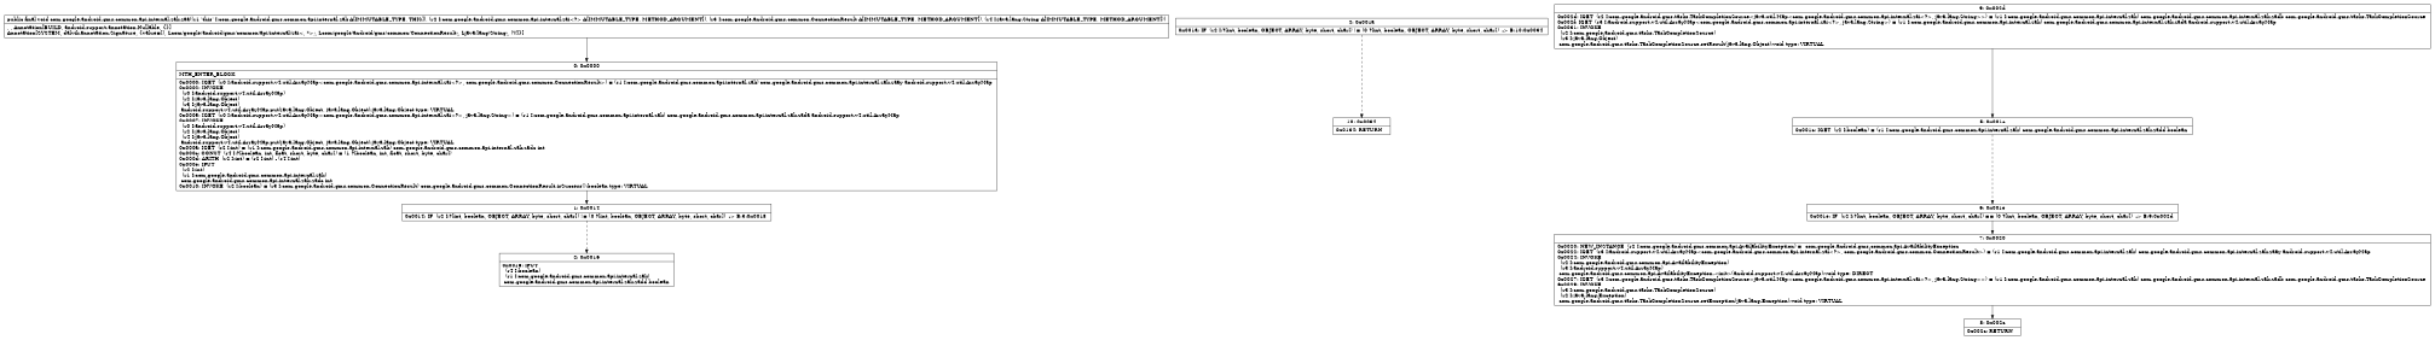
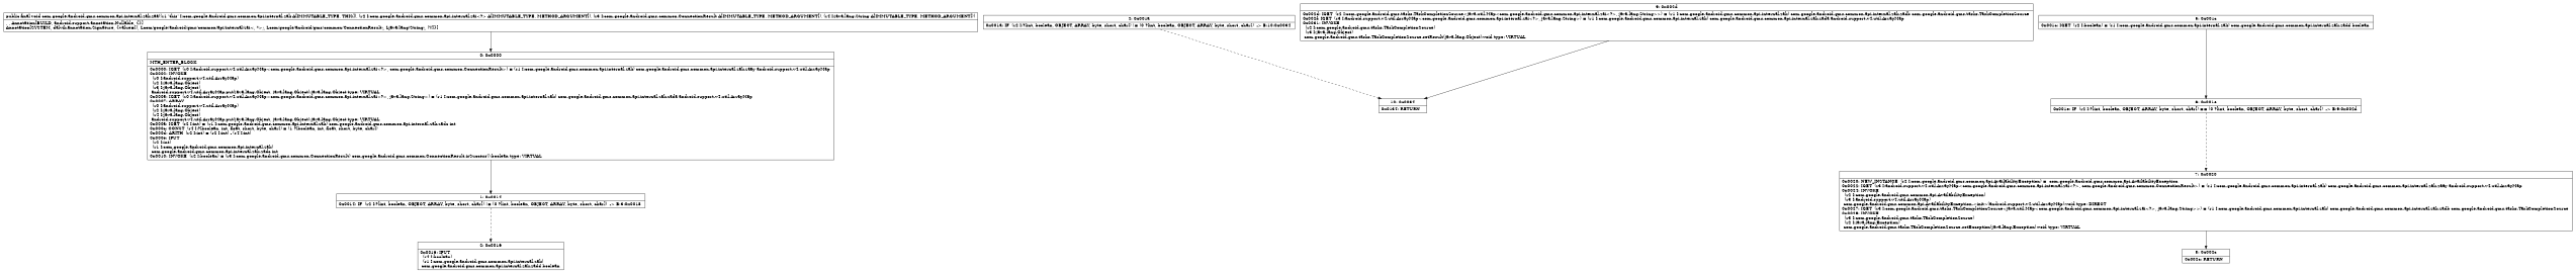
  digraph {
    node [shape=record]
-   n1 [label="{0\:\ 0x0000|MTH_ENTER_BLOCK\l|0x0000: IGET  (r0 I:android.support.v4.util.ArrayMap\<com.google.android.gms.common.api.internal.zai\<?\>, com.google.android.gms.common.ConnectionResult\>) = (r1 I:com.google.android.gms.common.api.internal.zak) com.google.android.gms.common.api.internal.zak.zaay android.support.v4.util.ArrayMap \l0x0002: INVOKE  \l  (r0 I:android.support.v4.util.ArrayMap)\l  (r2 I:java.lang.Object)\l  (r3 I:java.lang.Object)\l android.support.v4.util.ArrayMap.put(java.lang.Object, java.lang.Object):java.lang.Object type: VIRTUAL \l0x0005: IGET  (r0 I:android.support.v4.util.ArrayMap\<com.google.android.gms.common.api.internal.zai\<?\>, java.lang.String\>) = (r1 I:com.google.android.gms.common.api.internal.zak) com.google.android.gms.common.api.internal.zak.zada android.support.v4.util.ArrayMap \l0x0007: INVOKE  \l  (r0 I:android.support.v4.util.ArrayMap)\l  (r2 I:java.lang.Object)\l  (r4 I:java.lang.Object)\l android.support.v4.util.ArrayMap.put(java.lang.Object, java.lang.Object):java.lang.Object type: VIRTUAL \l0x000a: IGET  (r2 I:int) = (r1 I:com.google.android.gms.common.api.internal.zak) com.google.android.gms.common.api.internal.zak.zadc int \l0x000c: CONST  (r4 I:?[boolean, int, float, short, byte, char]) = (1 ?[boolean, int, float, short, byte, char]) \l0x000d: ARITH  (r2 I:int) = (r2 I:int) \- (r4 I:int) \l0x000e: IPUT  \l  (r2 I:int)\l  (r1 I:com.google.android.gms.common.api.internal.zak)\l com.google.android.gms.common.api.internal.zak.zadc int \l0x0010: INVOKE  (r2 I:boolean) = (r3 I:com.google.android.gms.common.ConnectionResult) com.google.android.gms.common.ConnectionResult.isSuccess():boolean type: VIRTUAL \l}"]
+   n1 [label="{0\:\ 0x0000|MTH_ENTER_BLOCK\l|0x0000: IGET  (r0 I:android.support.v4.util.ArrayMap\<com.google.android.gms.common.api.internal.zai\<?\>, com.google.android.gms.common.ConnectionResult\>) = (r1 I:com.google.android.gms.common.api.internal.zak) com.google.android.gms.common.api.internal.zak.zaay android.support.v4.util.ArrayMap \l0x0002: INVOKE  \l  (r0 I:android.support.v4.util.ArrayMap)\l  (r2 I:java.lang.Object)\l  (r3 I:java.lang.Object)\l android.support.v4.util.ArrayMap.put(java.lang.Object, java.lang.Object):java.lang.Object type: VIRTUAL \l0x0005: IGET  (r0 I:android.support.v4.util.ArrayMap\<com.google.android.gms.common.api.internal.zai\<?\>, java.lang.String\>) = (r1 I:com.google.android.gms.common.api.internal.zak) com.google.android.gms.common.api.internal.zak.zada android.support.v4.util.ArrayMap \l0x0007: ARRAY  \l  (r0 I:android.support.v4.util.ArrayMap)\l  (r2 I:java.lang.Object)\l  (r4 I:java.lang.Object)\l android.support.v4.util.ArrayMap.put(java.lang.Object, java.lang.Object):java.lang.Object type: VIRTUAL \l0x000a: IGET  (r2 I:int) = (r1 I:com.google.android.gms.common.api.internal.zak) com.google.android.gms.common.api.internal.zak.zadc int \l0x000c: CONST  (r4 I:?[boolean, int, float, short, byte, char]) = (1 ?[boolean, int, float, short, byte, char]) \l0x000d: ARITH  (r2 I:int) = (r2 I:int) \- (r4 I:int) \l0x000e: IPUT  \l  (r2 I:int)\l  (r1 I:com.google.android.gms.common.api.internal.zak)\l com.google.android.gms.common.api.internal.zak.zadc int \l0x0010: INVOKE  (r2 I:boolean) = (r3 I:com.google.android.gms.common.ConnectionResult) com.google.android.gms.common.ConnectionResult.isSuccess():boolean type: VIRTUAL \l}"]
    n2 [label="{1\:\ 0x0014|0x0014: IF  (r2 I:?[int, boolean, OBJECT, ARRAY, byte, short, char]) != (0 ?[int, boolean, OBJECT, ARRAY, byte, short, char])  \-\> B:3:0x0018 \l}"]
    n3 [label="{2\:\ 0x0016|0x0016: IPUT  \l  (r4 I:boolean)\l  (r1 I:com.google.android.gms.common.api.internal.zak)\l com.google.android.gms.common.api.internal.zak.zadd boolean \l}"]
    n4 [label="{4\:\ 0x001a|0x001a: IF  (r2 I:?[int, boolean, OBJECT, ARRAY, byte, short, char]) != (0 ?[int, boolean, OBJECT, ARRAY, byte, short, char])  \-\> B:10:0x0034 \l}"]
    n5 [label="{10\:\ 0x0034|0x0134: RETURN   \l}"]
    n6 [label="{5\:\ 0x001c|0x001c: IGET  (r2 I:boolean) = (r1 I:com.google.android.gms.common.api.internal.zak) com.google.android.gms.common.api.internal.zak.zadd boolean \l}"]
    n7 [label="{6\:\ 0x001e|0x001e: IF  (r2 I:?[int, boolean, OBJECT, ARRAY, byte, short, char]) == (0 ?[int, boolean, OBJECT, ARRAY, byte, short, char])  \-\> B:9:0x002d \l}"]
-   n8 [label="{7\:\ 0x0020|0x0020: NEW_INSTANCE  (r2 I:com.google.android.gms.common.api.AvailabilityException) =  com.google.android.gms.common.api.AvailabilityException \l0x0022: IGET  (r3 I:android.support.v4.util.ArrayMap\<com.google.android.gms.common.api.internal.zai\<?\>, com.google.android.gms.common.ConnectionResult\>) = (r1 I:com.google.android.gms.common.api.internal.zak) com.google.android.gms.common.api.internal.zak.zaay android.support.v4.util.ArrayMap \l0x0024: INVOKE  \l  (r2 I:com.google.android.gms.common.api.AvailabilityException)\l  (r3 I:android.support.v4.util.ArrayMap)\l com.google.android.gms.common.api.AvailabilityException.\<init\>(android.support.v4.util.ArrayMap):void type: DIRECT \l0x0027: IGET  (r3 I:com.google.android.gms.tasks.TaskCompletionSource\<java.util.Map\<com.google.android.gms.common.api.internal.zai\<?\>, java.lang.String\>\>) = (r1 I:com.google.android.gms.common.api.internal.zak) com.google.android.gms.common.api.internal.zak.zadb com.google.android.gms.tasks.TaskCompletionSource \l6x0029: INVOKE  \l  (r3 I:com.google.android.gms.tasks.TaskCompletionSource)\l  (r2 I:java.lang.Exception)\l com.google.android.gms.tasks.TaskCompletionSource.setException(java.lang.Exception):void type: VIRTUAL \l}"]
+   n8 [label="{7\:\ 0x0020|0x0020: NEW_INSTANCE  (r2 I:com.google.android.gms.common.api.AvailabilityException) =  com.google.android.gms.common.api.AvailabilityException \l0x0022: IGET  (r3 I:android.support.v4.util.ArrayMap\<com.google.android.gms.common.api.internal.zai\<?\>, com.google.android.gms.common.ConnectionResult\>) = (r1 I:com.google.android.gms.common.api.internal.zak) com.google.android.gms.common.api.internal.zak.zaay android.support.v4.util.ArrayMap \l0x0024: INVOKE  \l  (r2 I:com.google.android.gms.common.api.AvailabilityException)\l  (r3 I:android.support.v4.util.ArrayMap)\l com.google.android.gms.common.api.AvailabilityException.\<init\>(android.support.v4.util.ArrayMap):void type: DIRECT \l0x0027: IGET  (r3 I:com.google.android.gms.tasks.TaskCompletionSource\<java.util.Map\<com.google.android.gms.common.api.internal.zai\<?\>, java.lang.String\>\>) = (r1 I:com.google.android.gms.common.api.internal.zak) com.google.android.gms.common.api.internal.zak.zadb com.google.android.gms.tasks.TaskCompletionSource \l0x0029: INVOKE  \l  (r3 I:com.google.android.gms.tasks.TaskCompletionSource)\l  (r2 I:java.lang.Exception)\l com.google.android.gms.tasks.TaskCompletionSource.setException(java.lang.Exception):void type: VIRTUAL \l}"]
    n9 [label="{8\:\ 0x002c|0x002c: RETURN   \l}"]
    n10 [label="{9\:\ 0x002d|0x002d: IGET  (r2 I:com.google.android.gms.tasks.TaskCompletionSource\<java.util.Map\<com.google.android.gms.common.api.internal.zai\<?\>, java.lang.String\>\>) = (r1 I:com.google.android.gms.common.api.internal.zak) com.google.android.gms.common.api.internal.zak.zadb com.google.android.gms.tasks.TaskCompletionSource \l0x002f: IGET  (r3 I:android.support.v4.util.ArrayMap\<com.google.android.gms.common.api.internal.zai\<?\>, java.lang.String\>) = (r1 I:com.google.android.gms.common.api.internal.zak) com.google.android.gms.common.api.internal.zak.zada android.support.v4.util.ArrayMap \l0x0031: INVOKE  \l  (r2 I:com.google.android.gms.tasks.TaskCompletionSource)\l  (r3 I:java.lang.Object)\l com.google.android.gms.tasks.TaskCompletionSource.setResult(java.lang.Object):void type: VIRTUAL \l}"]
    n11 [label="{public final void com.google.android.gms.common.api.internal.zak.zaa((r1 'this' I:com.google.android.gms.common.api.internal.zak A[IMMUTABLE_TYPE, THIS]), (r2 I:com.google.android.gms.common.api.internal.zai\<?\> A[IMMUTABLE_TYPE, METHOD_ARGUMENT]), (r3 I:com.google.android.gms.common.ConnectionResult A[IMMUTABLE_TYPE, METHOD_ARGUMENT]), (r4 I:java.lang.String A[IMMUTABLE_TYPE, METHOD_ARGUMENT]))  | , , Annotation[BUILD, android.support.annotation.Nullable, \{\}]\lAnnotation[SYSTEM, dalvik.annotation.Signature, \{value=[(, Lcom\/google\/android\/gms\/common\/api\/internal\/zai\<, *\>;, Lcom\/google\/android\/gms\/common\/ConnectionResult;, Ljava\/lang\/String;, )V]\}]\l}"]
    n1 -> n2
    n2 -> n3 [style=dashed]
    n4 -> n5 [style=dashed]
-   n6 -> n7 [style=dashed]
-   n7 -> n8 [style=solid]
+   n6 -> n7
+   n7 -> n8 [style=dashed]
    n8 -> n9
-   n10 -> n6
+   n10 -> n5
    n11 -> n1
  }
